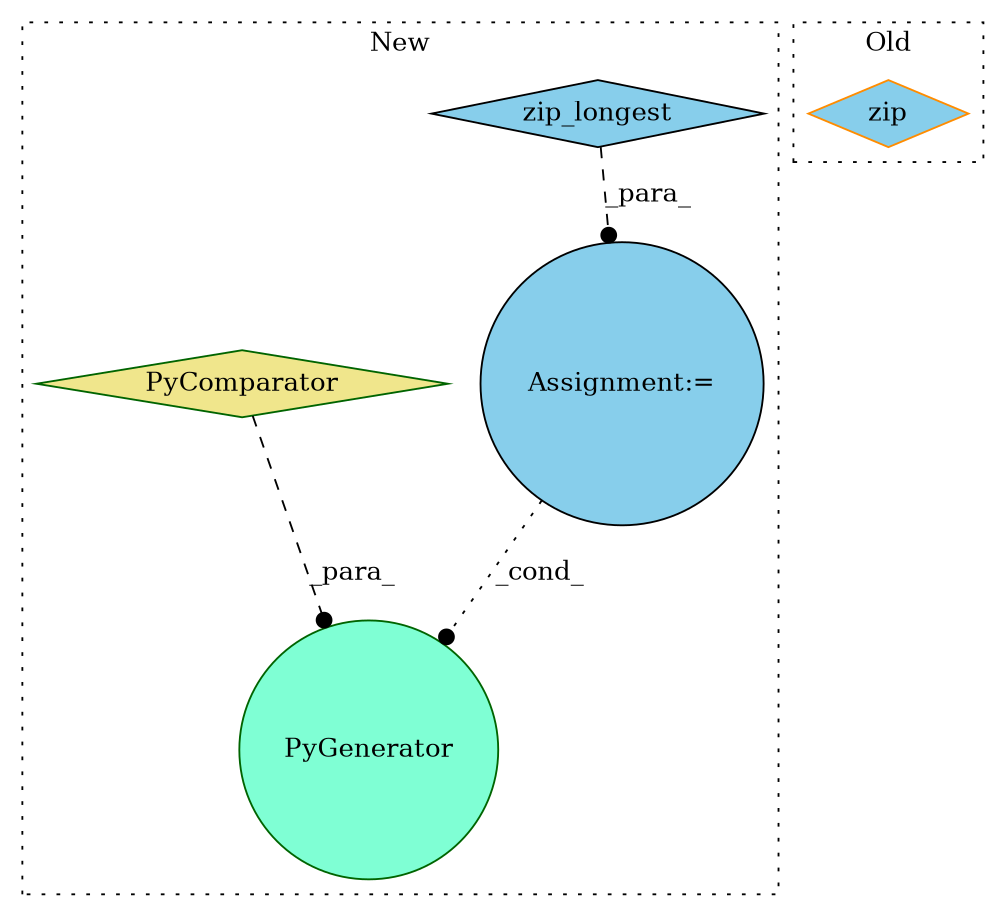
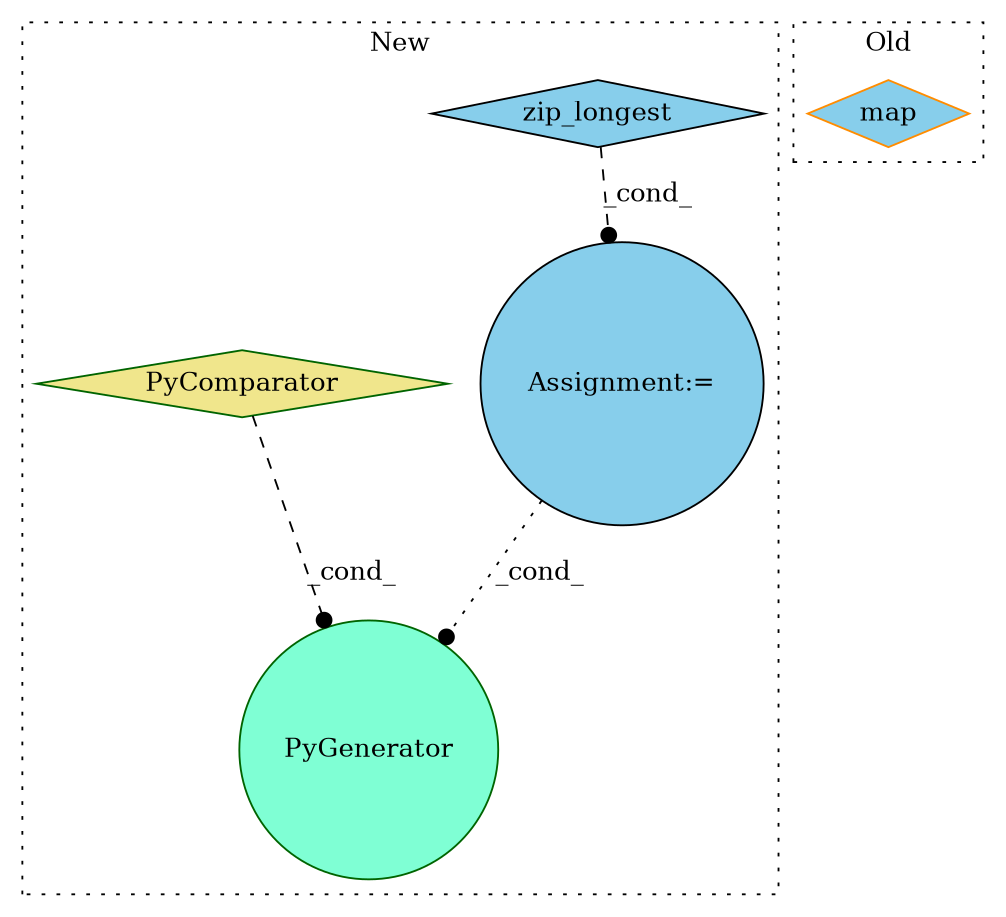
  digraph {
    node [a=32 color=black fillcolor=skyblue l=46 s=447 shape=diamond style=filled]
    edge [arrowhead=dot style=dashed]
    n1 [l="12,1" label=zip_longest s="457,483"]
    n2 [a=107 color=darkgreen fillcolor=aquamarine l=127 label=PyGenerator s=372 shape=circle]
    n3 [a=113 color=darkgreen fillcolor=khaki label=PyComparator]
    n4 [a=7 label="Assignment:=" shape=circle]
-   n5 [color=darkorange l="4,1" label=zip s="428,444"]
+   n5 [color=darkorange l="4,1" label=map s="428,444"]
    subgraph cluster_1 {
      label=New
      style=dotted
      n1
      n2
      n3
      n4
    }
    subgraph cluster_2 {
      label=Old
      style=dotted
      n5
    }
-   n1 -> n4 [label=_para_]
-   n3 -> n2 [label=_para_]
+   n1 -> n4 [label=_cond_]
+   n3 -> n2 [label=_cond_]
    n4 -> n2 [label=_cond_ style=dotted]
  }
